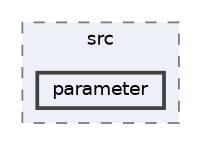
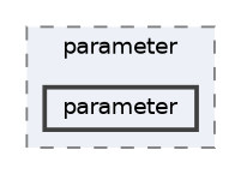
  digraph {
    compound=true
    n1 [color=grey25 fillcolor="#edf0f7" fontname=Helvetica fontsize=10 height=0.2 label=parameter shape=box style="filled,bold" width=0.4]
    subgraph cluster_1 {
      bgcolor="#edf0f7"
      fontname=Helvetica
      fontsize=10
-     label=src
+     label=parameter
      pencolor=grey50
      style="filled,dashed"
      n1
    }
  }
